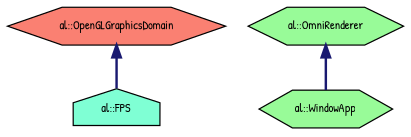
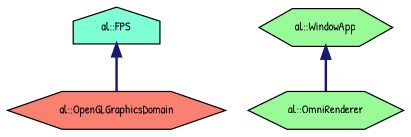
  digraph {
    fontname="Patrick Hand"
    node [color=black fillcolor=palegreen fontname="Patrick Hand" fontsize=10 shape=hexagon style=filled]
    edge [color=midnightblue dir=back fontname="Patrick Hand" fontsize=10 labelfontname="FreeSans.ttf" labelfontsize=10 style=bold]
    n1 [fillcolor=aquamarine fontcolor=black height=0.2 label="al::FPS" shape=house width=0.4]
    n2 [fillcolor=salmon height=0.2 label="al::OpenGLGraphicsDomain" width=0.4]
    n3 [height=0.2 label="al::WindowApp" width=0.4]
    n4 [height=0.2 label="al::OmniRenderer" width=0.4]
-   n2 -> n1
-   n4 -> n3
+   n1 -> n2
+   n3 -> n4
  }
